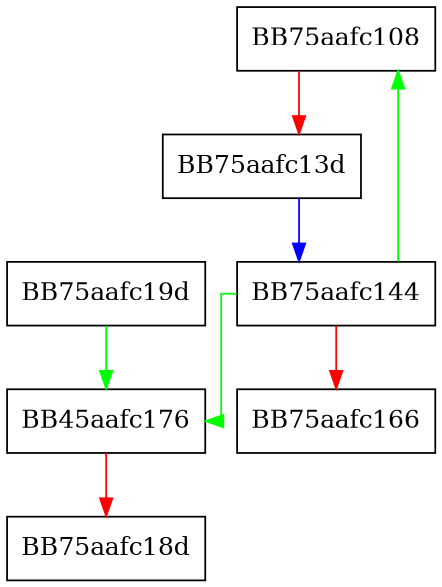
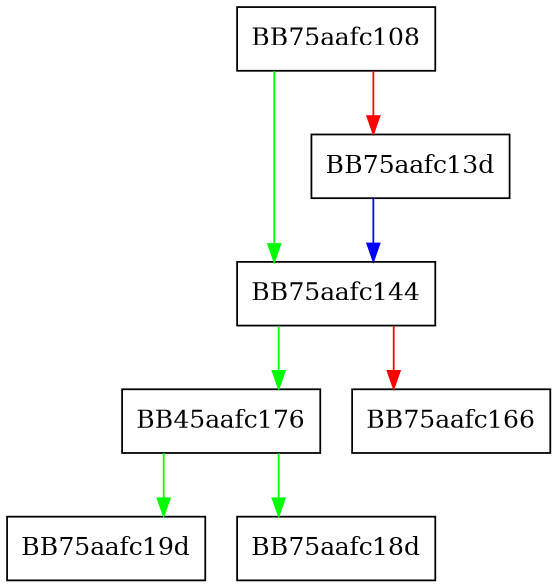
  digraph {
    splines=ortho
    node [shape=box]
    edge [color=green]
    BB75aafc108
    BB75aafc144
    BB75aafc13d
    n4 [label=BB45aafc176]
    BB75aafc166
    BB75aafc19d
    BB75aafc18d
-   BB75aafc144 -> BB75aafc108
+   BB75aafc108 -> BB75aafc144
    BB75aafc108 -> BB75aafc13d [color=red]
    BB75aafc144 -> n4
    BB75aafc144 -> BB75aafc166 [color=red]
    BB75aafc13d -> BB75aafc144 [color=blue]
-   BB75aafc19d -> n4
-   n4 -> BB75aafc18d [color=red]
+   n4 -> BB75aafc19d
+   n4 -> BB75aafc18d
  }
